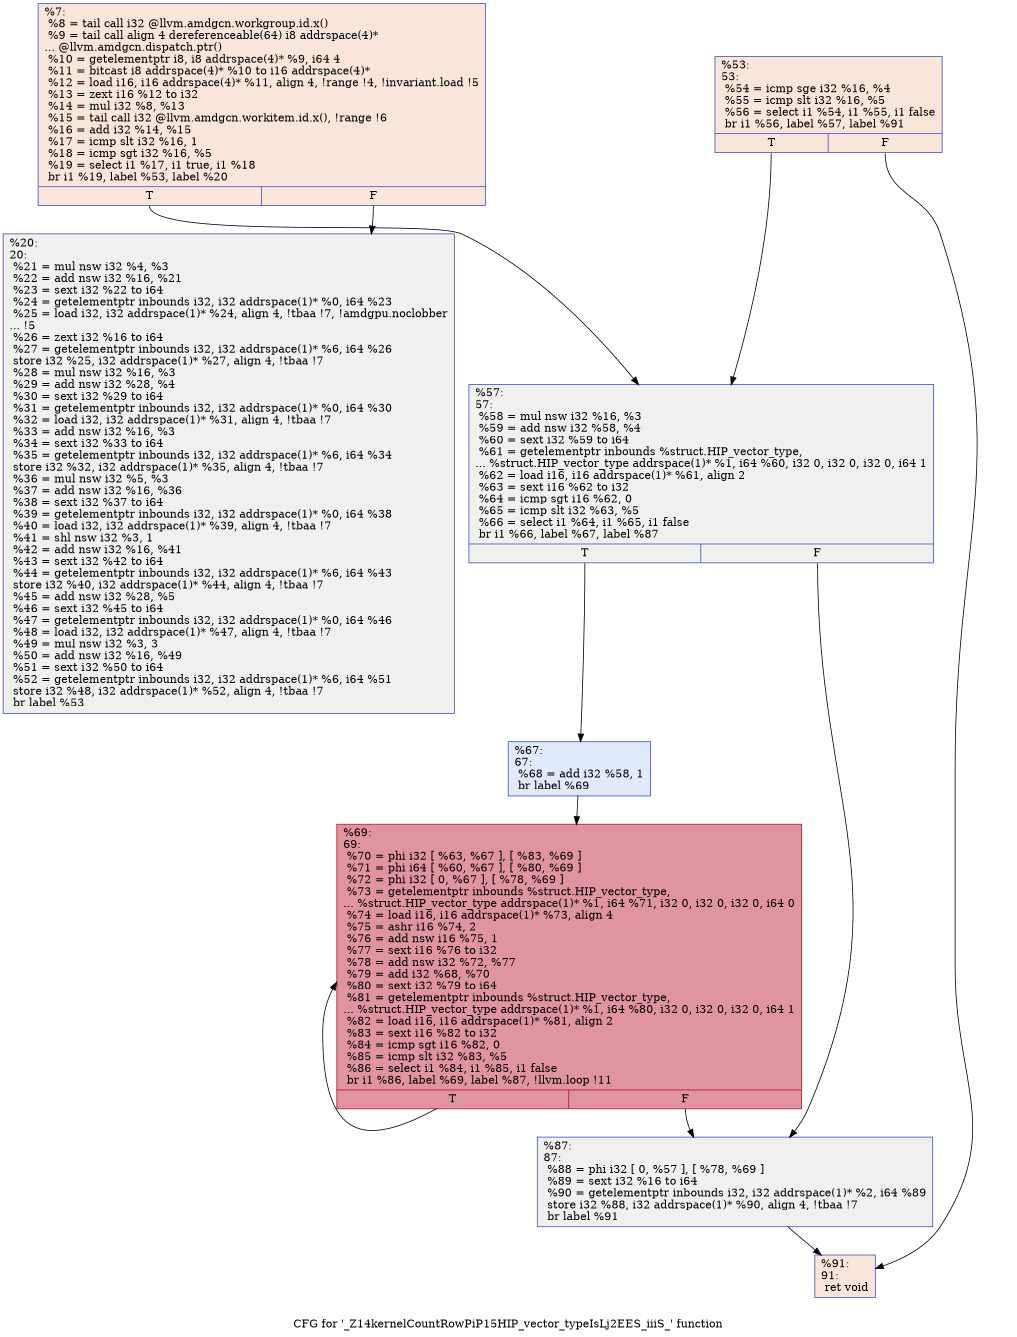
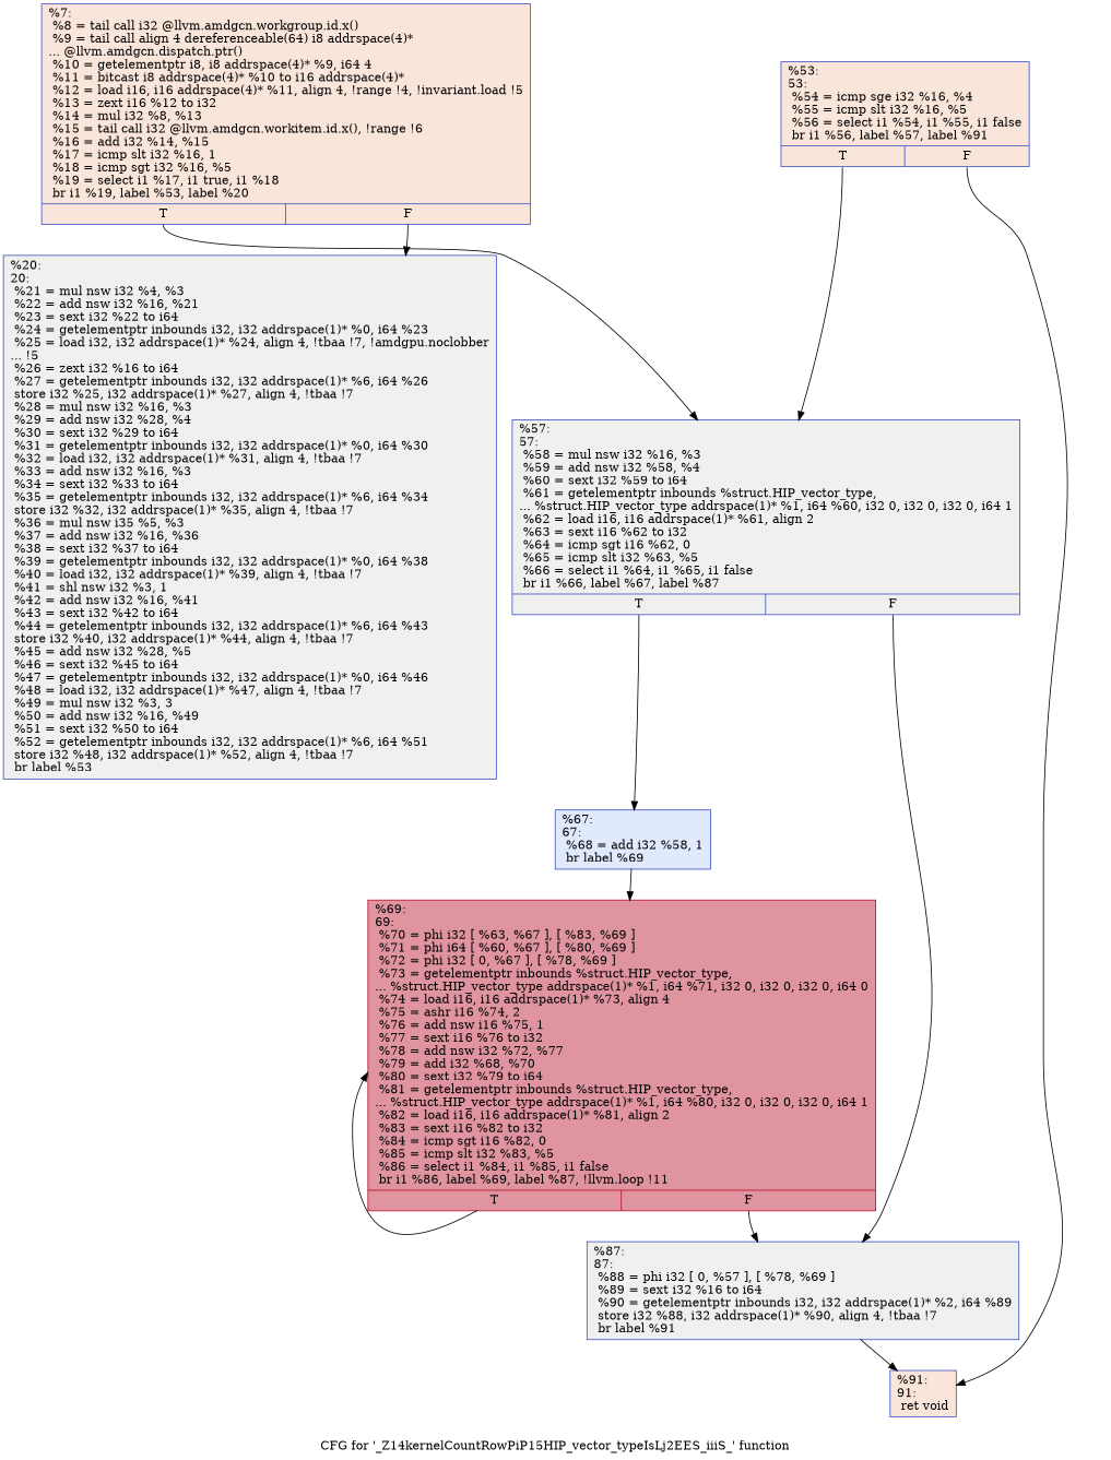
  digraph {
    fontname="DejaVu Serif"
    label="CFG for '_Z14kernelCountRowPiP15HIP_vector_typeIsLj2EES_iiiS_' function"
    node [color="#3d50c3ff" fillcolor="#f4c5ad70" fontname="DejaVu Serif" shape=record style=filled]
    edge [fontname="DejaVu Serif" tailport=s0]
    n1 [label="{%7:\l  %8 = tail call i32 @llvm.amdgcn.workgroup.id.x()\l  %9 = tail call align 4 dereferenceable(64) i8 addrspace(4)*\l... @llvm.amdgcn.dispatch.ptr()\l  %10 = getelementptr i8, i8 addrspace(4)* %9, i64 4\l  %11 = bitcast i8 addrspace(4)* %10 to i16 addrspace(4)*\l  %12 = load i16, i16 addrspace(4)* %11, align 4, !range !4, !invariant.load !5\l  %13 = zext i16 %12 to i32\l  %14 = mul i32 %8, %13\l  %15 = tail call i32 @llvm.amdgcn.workitem.id.x(), !range !6\l  %16 = add i32 %14, %15\l  %17 = icmp slt i32 %16, 1\l  %18 = icmp sgt i32 %16, %5\l  %19 = select i1 %17, i1 true, i1 %18\l  br i1 %19, label %53, label %20\l|{<s0>T|<s1>F}}"]
-   n2 [fillcolor="#dedcdb70" label="{%20:\l20:                                               \l  %21 = mul nsw i32 %4, %3\l  %22 = add nsw i32 %16, %21\l  %23 = sext i32 %22 to i64\l  %24 = getelementptr inbounds i32, i32 addrspace(1)* %0, i64 %23\l  %25 = load i32, i32 addrspace(1)* %24, align 4, !tbaa !7, !amdgpu.noclobber\l... !5\l  %26 = zext i32 %16 to i64\l  %27 = getelementptr inbounds i32, i32 addrspace(1)* %6, i64 %26\l  store i32 %25, i32 addrspace(1)* %27, align 4, !tbaa !7\l  %28 = mul nsw i32 %16, %3\l  %29 = add nsw i32 %28, %4\l  %30 = sext i32 %29 to i64\l  %31 = getelementptr inbounds i32, i32 addrspace(1)* %0, i64 %30\l  %32 = load i32, i32 addrspace(1)* %31, align 4, !tbaa !7\l  %33 = add nsw i32 %16, %3\l  %34 = sext i32 %33 to i64\l  %35 = getelementptr inbounds i32, i32 addrspace(1)* %6, i64 %34\l  store i32 %32, i32 addrspace(1)* %35, align 4, !tbaa !7\l  %36 = mul nsw i32 %5, %3\l  %37 = add nsw i32 %16, %36\l  %38 = sext i32 %37 to i64\l  %39 = getelementptr inbounds i32, i32 addrspace(1)* %0, i64 %38\l  %40 = load i32, i32 addrspace(1)* %39, align 4, !tbaa !7\l  %41 = shl nsw i32 %3, 1\l  %42 = add nsw i32 %16, %41\l  %43 = sext i32 %42 to i64\l  %44 = getelementptr inbounds i32, i32 addrspace(1)* %6, i64 %43\l  store i32 %40, i32 addrspace(1)* %44, align 4, !tbaa !7\l  %45 = add nsw i32 %28, %5\l  %46 = sext i32 %45 to i64\l  %47 = getelementptr inbounds i32, i32 addrspace(1)* %0, i64 %46\l  %48 = load i32, i32 addrspace(1)* %47, align 4, !tbaa !7\l  %49 = mul nsw i32 %3, 3\l  %50 = add nsw i32 %16, %49\l  %51 = sext i32 %50 to i64\l  %52 = getelementptr inbounds i32, i32 addrspace(1)* %6, i64 %51\l  store i32 %48, i32 addrspace(1)* %52, align 4, !tbaa !7\l  br label %53\l}"]
+   n2 [fillcolor="#dedcdb70" label="{%20:\l20:                                               \l  %21 = mul nsw i32 %4, %3\l  %22 = add nsw i32 %16, %21\l  %23 = sext i32 %22 to i64\l  %24 = getelementptr inbounds i32, i32 addrspace(1)* %0, i64 %23\l  %25 = load i32, i32 addrspace(1)* %24, align 4, !tbaa !7, !amdgpu.noclobber\l... !5\l  %26 = zext i32 %16 to i64\l  %27 = getelementptr inbounds i32, i32 addrspace(1)* %6, i64 %26\l  store i32 %25, i32 addrspace(1)* %27, align 4, !tbaa !7\l  %28 = mul nsw i32 %16, %3\l  %29 = add nsw i32 %28, %4\l  %30 = sext i32 %29 to i64\l  %31 = getelementptr inbounds i32, i32 addrspace(1)* %0, i64 %30\l  %32 = load i32, i32 addrspace(1)* %31, align 4, !tbaa !7\l  %33 = add nsw i32 %16, %3\l  %34 = sext i32 %33 to i64\l  %35 = getelementptr inbounds i32, i32 addrspace(1)* %6, i64 %34\l  store i32 %32, i32 addrspace(1)* %35, align 4, !tbaa !7\l  %36 = mul nsw i35 %5, %3\l  %37 = add nsw i32 %16, %36\l  %38 = sext i32 %37 to i64\l  %39 = getelementptr inbounds i32, i32 addrspace(1)* %0, i64 %38\l  %40 = load i32, i32 addrspace(1)* %39, align 4, !tbaa !7\l  %41 = shl nsw i32 %3, 1\l  %42 = add nsw i32 %16, %41\l  %43 = sext i32 %42 to i64\l  %44 = getelementptr inbounds i32, i32 addrspace(1)* %6, i64 %43\l  store i32 %40, i32 addrspace(1)* %44, align 4, !tbaa !7\l  %45 = add nsw i32 %28, %5\l  %46 = sext i32 %45 to i64\l  %47 = getelementptr inbounds i32, i32 addrspace(1)* %0, i64 %46\l  %48 = load i32, i32 addrspace(1)* %47, align 4, !tbaa !7\l  %49 = mul nsw i32 %3, 3\l  %50 = add nsw i32 %16, %49\l  %51 = sext i32 %50 to i64\l  %52 = getelementptr inbounds i32, i32 addrspace(1)* %6, i64 %51\l  store i32 %48, i32 addrspace(1)* %52, align 4, !tbaa !7\l  br label %53\l}"]
    n3 [fillcolor="#dedcdb70" label="{%57:\l57:                                               \l  %58 = mul nsw i32 %16, %3\l  %59 = add nsw i32 %58, %4\l  %60 = sext i32 %59 to i64\l  %61 = getelementptr inbounds %struct.HIP_vector_type,\l... %struct.HIP_vector_type addrspace(1)* %1, i64 %60, i32 0, i32 0, i32 0, i64 1\l  %62 = load i16, i16 addrspace(1)* %61, align 2\l  %63 = sext i16 %62 to i32\l  %64 = icmp sgt i16 %62, 0\l  %65 = icmp slt i32 %63, %5\l  %66 = select i1 %64, i1 %65, i1 false\l  br i1 %66, label %67, label %87\l|{<s0>T|<s1>F}}"]
    n4 [label="{%53:\l53:                                               \l  %54 = icmp sge i32 %16, %4\l  %55 = icmp slt i32 %16, %5\l  %56 = select i1 %54, i1 %55, i1 false\l  br i1 %56, label %57, label %91\l|{<s0>T|<s1>F}}"]
    n5 [label="{%91:\l91:                                               \l  ret void\l}"]
    n6 [fillcolor="#b9d0f970" label="{%67:\l67:                                               \l  %68 = add i32 %58, 1\l  br label %69\l}"]
    n7 [fillcolor="#dedcdb70" label="{%87:\l87:                                               \l  %88 = phi i32 [ 0, %57 ], [ %78, %69 ]\l  %89 = sext i32 %16 to i64\l  %90 = getelementptr inbounds i32, i32 addrspace(1)* %2, i64 %89\l  store i32 %88, i32 addrspace(1)* %90, align 4, !tbaa !7\l  br label %91\l}"]
    n8 [color="#b70d28ff" fillcolor="#b70d2870" label="{%69:\l69:                                               \l  %70 = phi i32 [ %63, %67 ], [ %83, %69 ]\l  %71 = phi i64 [ %60, %67 ], [ %80, %69 ]\l  %72 = phi i32 [ 0, %67 ], [ %78, %69 ]\l  %73 = getelementptr inbounds %struct.HIP_vector_type,\l... %struct.HIP_vector_type addrspace(1)* %1, i64 %71, i32 0, i32 0, i32 0, i64 0\l  %74 = load i16, i16 addrspace(1)* %73, align 4\l  %75 = ashr i16 %74, 2\l  %76 = add nsw i16 %75, 1\l  %77 = sext i16 %76 to i32\l  %78 = add nsw i32 %72, %77\l  %79 = add i32 %68, %70\l  %80 = sext i32 %79 to i64\l  %81 = getelementptr inbounds %struct.HIP_vector_type,\l... %struct.HIP_vector_type addrspace(1)* %1, i64 %80, i32 0, i32 0, i32 0, i64 1\l  %82 = load i16, i16 addrspace(1)* %81, align 2\l  %83 = sext i16 %82 to i32\l  %84 = icmp sgt i16 %82, 0\l  %85 = icmp slt i32 %83, %5\l  %86 = select i1 %84, i1 %85, i1 false\l  br i1 %86, label %69, label %87, !llvm.loop !11\l|{<s0>T|<s1>F}}"]
    n1 -> n2 [tailport=s1]
    n1 -> n3
    n3 -> n6
    n3 -> n7 [tailport=s1]
    n4 -> n3
    n4 -> n5 [tailport=s1]
    n6 -> n8
    n7 -> n5
    n8 -> n7 [tailport=s1]
    n8 -> n8
  }
